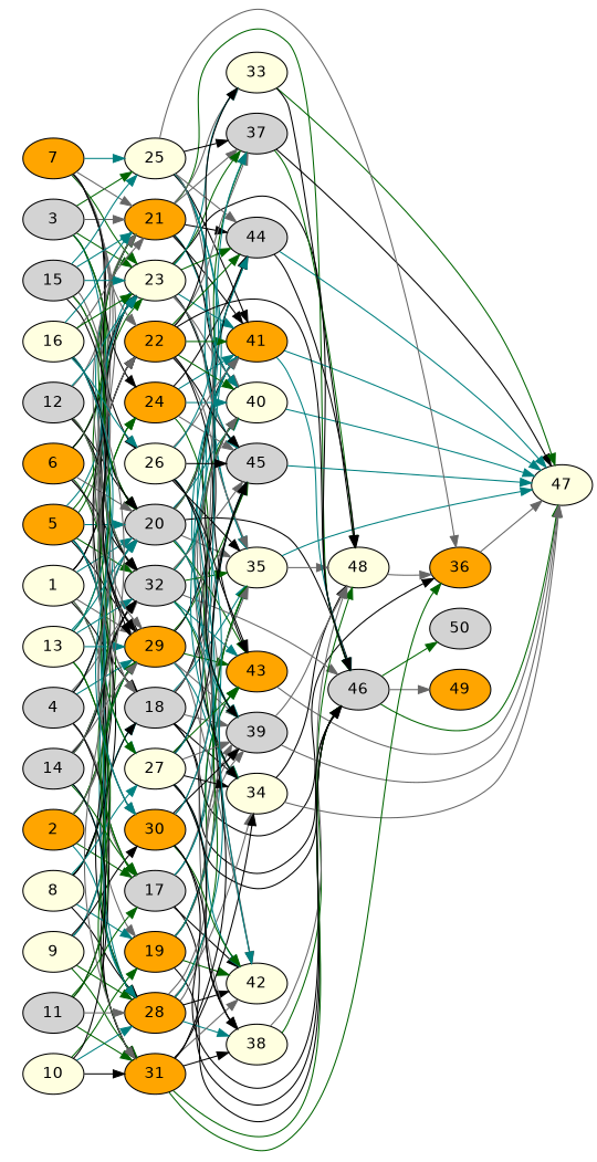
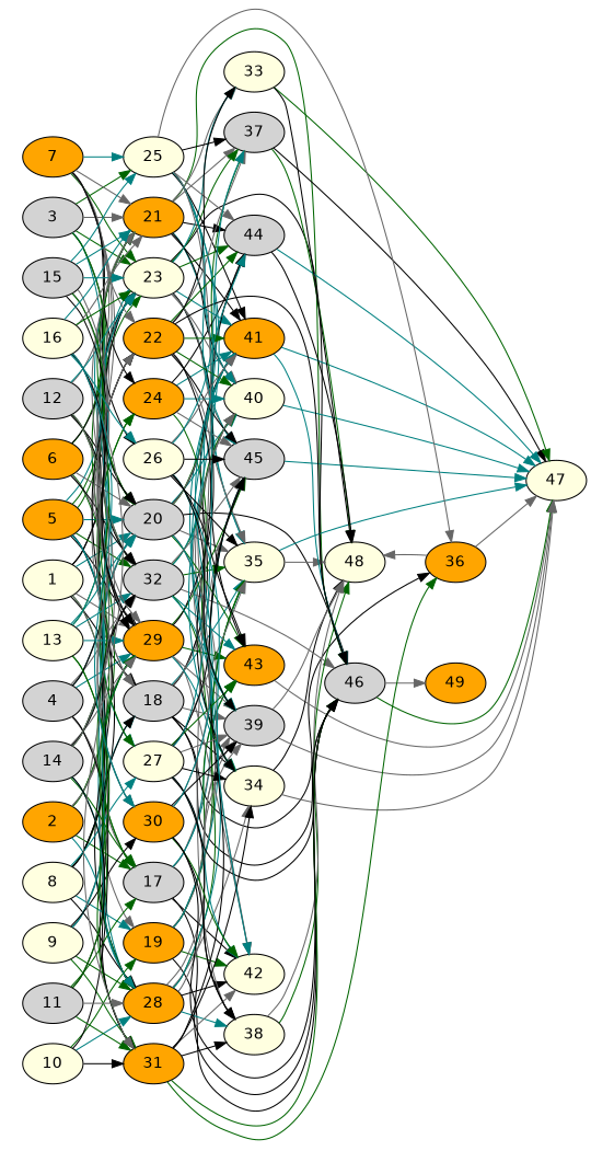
  digraph {
    fontname="DejaVu Sans"
    rankdir=LR
    node [alpha=0.07 fillcolor=lightyellow fontname="DejaVu Sans" style=filled]
    edge [color=gray40 fontname="DejaVu Sans"]
    1 [alpha=0.17 expect_size=40286208]
    17 [alpha=0.05 expect_size=50032640 fillcolor=lightgrey]
    18 [expect_size=8413184 fillcolor=lightgrey]
    19 [alpha=0.02 expect_size=41061376 fillcolor=orange]
    20 [alpha=0.17 expect_size=34321408 fillcolor=lightgrey]
    21 [expect_size=38896640 fillcolor=orange]
    23 [alpha=0.17 expect_size=43424768]
    29 [alpha=0.19 expect_size=16291840 fillcolor=orange]
    35 [alpha=0.14 expect_size=12050432]
    40 [alpha=0.04 expect_size=9953280]
    42 [alpha=0.19 expect_size=28851200]
    43 [expect_size=40542208 fillcolor=orange]
    46 [alpha=0.16 expect_size=14659584 fillcolor=lightgrey]
    34 [expect_size=15909888]
    36 [alpha=0.16 expect_size=30694400 fillcolor=orange]
    39 [alpha=0.15 expect_size=12777472 fillcolor=lightgrey]
    41 [alpha=0.08 expect_size=23782400 fillcolor=orange]
    45 [alpha=0.06 expect_size=27992064 fillcolor=lightgrey]
    37 [alpha=0.16 expect_size=25338880 fillcolor=lightgrey]
    44 [alpha=0.12 expect_size=10904576 fillcolor=lightgrey]
    33 [expect_size=23275520]
    47 [alpha=0.19 expect_size=51866624]
    48 [alpha=0.19 expect_size=42847232]
    49 [alpha=0.04 expect_size=37957632 fillcolor=orange]
-   50 [alpha=0.16 expect_size=25831424 fillcolor=lightgrey]
    2 [alpha=0.13 expect_size=50222080 fillcolor=orange]
    24 [alpha=0.18 expect_size=45359104 fillcolor=orange]
    28 [alpha=0.11 expect_size=46929920 fillcolor=orange]
    32 [alpha=0.05 expect_size=32550912 fillcolor=lightgrey]
    38 [alpha=0.18 expect_size=34665472]
    3 [alpha=0.18 expect_size=33355776 fillcolor=lightgrey]
    25 [alpha=0.08 expect_size=26841088]
    4 [alpha=0.10 expect_size=6839296 fillcolor=lightgrey]
    22 [alpha=0.16 expect_size=24654848 fillcolor=orange]
    31 [alpha=0.02 expect_size=15623168 fillcolor=orange]
    5 [expect_size=24240128 fillcolor=orange]
    27 [alpha=0.04 expect_size=35952640]
    30 [alpha=0.06 expect_size=21884928 fillcolor=orange]
    6 [alpha=0.05 expect_size=5924864 fillcolor=orange]
    7 [alpha=0.02 expect_size=43923456 fillcolor=orange]
    26 [alpha=0.18 expect_size=41960448]
    8 [alpha=0.14 expect_size=6532096]
    9 [alpha=0.17 expect_size=8334336]
    10 [alpha=0.02 expect_size=50017280]
    11 [alpha=0.14 expect_size=27015168 fillcolor=lightgrey]
    12 [alpha=0.08 expect_size=20625408 fillcolor=lightgrey]
    13 [alpha=0.01 expect_size=51662848]
    14 [alpha=0.12 expect_size=46110720 fillcolor=lightgrey]
    15 [alpha=0.06 expect_size=22468608 fillcolor=lightgrey]
    16 [alpha=0.17 expect_size=39017472]
    1 -> 17 [color=darkgreen]
    1 -> 18 [color=black]
    1 -> 19
    1 -> 20 [color=teal]
    1 -> 21 [color=black]
    1 -> 23 [color=black]
    1 -> 29
    17 -> 35 [color=teal]
    17 -> 40
    17 -> 42 [color=black]
    17 -> 43 [color=teal]
    17 -> 46 [color=black]
    18 -> 35 [color=teal]
    18 -> 40
    18 -> 46 [color=black]
    18 -> 34 [color=black]
    18 -> 36 [color=black]
    18 -> 39
    18 -> 41 [color=black]
    18 -> 45
    19 -> 35 [color=darkgreen]
    19 -> 40
    19 -> 42 [color=darkgreen]
    19 -> 43 [color=darkgreen]
    19 -> 46 [color=black]
    19 -> 39
    19 -> 41 [color=teal]
    20 -> 35
    20 -> 40 [color=teal]
    20 -> 42
    20 -> 43 [color=darkgreen]
    20 -> 46 [color=black]
    20 -> 39 [color=teal]
    20 -> 41 [color=black]
    20 -> 37 [color=darkgreen]
    20 -> 44
    21 -> 35 [color=teal]
    21 -> 40 [color=black]
    21 -> 46 [color=darkgreen]
    21 -> 41 [color=black]
    21 -> 37
    21 -> 44 [color=black]
    21 -> 33
    23 -> 35 [color=teal]
    23 -> 40
    23 -> 43 [color=black]
    23 -> 46 [color=black]
    23 -> 41 [color=teal]
    23 -> 45
    23 -> 37 [color=darkgreen]
    23 -> 44 [color=darkgreen]
    23 -> 33 [color=teal]
    29 -> 42
    29 -> 43 [color=darkgreen]
    29 -> 34 [color=teal]
    29 -> 39
    29 -> 45 [color=darkgreen]
    29 -> 44 [color=black]
    35 -> 47 [color=teal]
    35 -> 48
    40 -> 47 [color=teal]
    43 -> 47
    46 -> 47 [color=darkgreen]
    46 -> 49
-   46 -> 50 [color=darkgreen]
    34 -> 47
    34 -> 48 [color=black]
    36 -> 47
-   48 -> 36
+   36 -> 48
    39 -> 47
    39 -> 48
    41 -> 46 [color=teal]
    41 -> 47 [color=teal]
    45 -> 47 [color=teal]
    37 -> 47 [color=black]
    37 -> 48 [color=darkgreen]
    44 -> 47 [color=teal]
    44 -> 48 [color=black]
    33 -> 47 [color=darkgreen]
    33 -> 48 [color=black]
    2 -> 17 [color=darkgreen]
    2 -> 23 [color=darkgreen]
    2 -> 29
    2 -> 24 [color=darkgreen]
    2 -> 28 [color=teal]
    2 -> 32
    24 -> 40 [color=teal]
    24 -> 39 [color=darkgreen]
    24 -> 41 [color=teal]
    24 -> 45
    24 -> 44 [color=black]
    28 -> 35 [color=darkgreen]
    28 -> 42 [color=black]
    28 -> 34
    28 -> 39
    28 -> 39
    28 -> 45 [color=teal]
    28 -> 38 [color=teal]
    32 -> 35 [color=darkgreen]
    32 -> 40 [color=darkgreen]
    32 -> 43 [color=teal]
    32 -> 46
    32 -> 34 [color=darkgreen]
    32 -> 39 [color=teal]
    32 -> 41 [color=teal]
    32 -> 45
    38 -> 48 [color=darkgreen]
    38 -> 48
    3 -> 20 [color=darkgreen]
    3 -> 21
    3 -> 23 [color=darkgreen]
    3 -> 29
    3 -> 28 [color=teal]
    3 -> 32 [color=darkgreen]
    3 -> 25 [color=darkgreen]
    25 -> 40 [color=teal]
    25 -> 34 [color=teal]
    25 -> 36
    25 -> 39 [color=teal]
    25 -> 41 [color=black]
    25 -> 45 [color=teal]
    25 -> 37 [color=black]
    25 -> 44
    25 -> 38
    4 -> 17
    4 -> 21 [color=teal]
    4 -> 23
    4 -> 29 [color=teal]
    4 -> 28
    4 -> 32
    4 -> 22 [color=black]
    4 -> 31 [color=black]
    22 -> 35
    22 -> 40 [color=darkgreen]
    22 -> 46 [color=black]
    22 -> 34 [color=black]
    22 -> 41 [color=darkgreen]
    22 -> 45 [color=black]
    22 -> 37
    22 -> 44 [color=darkgreen]
    22 -> 33 [color=black]
    31 -> 42
    31 -> 46 [color=darkgreen]
    31 -> 34 [color=black]
    31 -> 36 [color=darkgreen]
    31 -> 45 [color=black]
    31 -> 38 [color=black]
    5 -> 20 [color=teal]
    5 -> 21 [color=darkgreen]
    5 -> 23 [color=darkgreen]
    5 -> 23 [color=teal]
    5 -> 29 [color=black]
    5 -> 28 [color=black]
    5 -> 32 [color=darkgreen]
    5 -> 27 [color=teal]
    5 -> 30 [color=teal]
    27 -> 35
    27 -> 42 [color=teal]
    27 -> 43 [color=darkgreen]
    27 -> 46 [color=black]
    27 -> 34 [color=black]
    27 -> 39
    27 -> 45 [color=black]
    27 -> 37 [color=teal]
    27 -> 38 [color=black]
    30 -> 40
    30 -> 42 [color=darkgreen]
    30 -> 46 [color=black]
    30 -> 39 [color=black]
    30 -> 41 [color=teal]
    30 -> 38 [color=black]
    6 -> 17 [color=darkgreen]
    6 -> 20
    6 -> 21 [color=darkgreen]
    6 -> 23 [color=black]
    6 -> 29
    6 -> 32 [color=black]
    7 -> 18
    7 -> 21
    7 -> 23 [color=darkgreen]
    7 -> 29
    7 -> 24 [color=black]
    7 -> 32
    7 -> 25 [color=teal]
    7 -> 22
    7 -> 26 [color=black]
    26 -> 35 [color=black]
    26 -> 42 [color=teal]
    26 -> 43 [color=black]
    26 -> 39 [color=black]
    26 -> 41
    26 -> 45 [color=black]
    26 -> 44 [color=teal]
    8 -> 19 [color=teal]
    8 -> 20 [color=teal]
    8 -> 29 [color=darkgreen]
    8 -> 28 [color=black]
    8 -> 32 [color=black]
    8 -> 22 [color=black]
    8 -> 27 [color=teal]
    9 -> 18 [color=teal]
    9 -> 20
    9 -> 29 [color=teal]
    9 -> 28 [color=darkgreen]
    9 -> 31 [color=darkgreen]
    9 -> 30 [color=black]
    10 -> 19 [color=darkgreen]
    10 -> 23 [color=black]
    10 -> 28 [color=teal]
    10 -> 31 [color=black]
    11 -> 17 [color=darkgreen]
    11 -> 18 [color=black]
    11 -> 29 [color=darkgreen]
    11 -> 28
    11 -> 31 [color=darkgreen]
    12 -> 20 [color=black]
    12 -> 21
    12 -> 23 [color=teal]
    12 -> 32 [color=black]
    12 -> 27 [color=darkgreen]
    12 -> 30
    13 -> 20 [color=teal]
    13 -> 21 [color=darkgreen]
    13 -> 23 [color=teal]
    13 -> 29 [color=teal]
    13 -> 28 [color=darkgreen]
    13 -> 32 [color=teal]
    13 -> 31 [color=darkgreen]
    14 -> 17 [color=darkgreen]
    14 -> 20 [color=teal]
    14 -> 21
    14 -> 29
    14 -> 24 [color=darkgreen]
    14 -> 28 [color=teal]
    14 -> 32 [color=black]
    14 -> 22
    14 -> 31 [color=black]
    15 -> 18
    15 -> 20 [color=darkgreen]
    15 -> 21 [color=teal]
    15 -> 23 [color=teal]
    15 -> 29 [color=black]
    15 -> 29
    15 -> 25 [color=teal]
    16 -> 20 [color=black]
    16 -> 21
    16 -> 21 [color=teal]
    16 -> 23 [color=darkgreen]
    16 -> 29 [color=black]
    16 -> 31
    16 -> 30 [color=teal]
    16 -> 26 [color=teal]
  }
